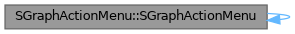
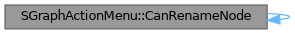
  digraph {
    rankdir=TB
-   n1 [color=gray40 fillcolor=grey60 fontcolor=black fontname=Helvetica fontsize=10 height=0.2 label="SGraphActionMenu::SGraphActionMenu" shape=box style=filled width=0.4]
+   n1 [color=gray40 fillcolor=grey60 fontcolor=black fontname=Helvetica fontsize=10 height=0.2 label="SGraphActionMenu::CanRenameNode" shape=box style=filled width=0.4]
    n1 -> n1 [color=steelblue1 fontname=Helvetica fontsize=10 labelfontname=Helvetica labelfontsize=10 style=solid]
  }
